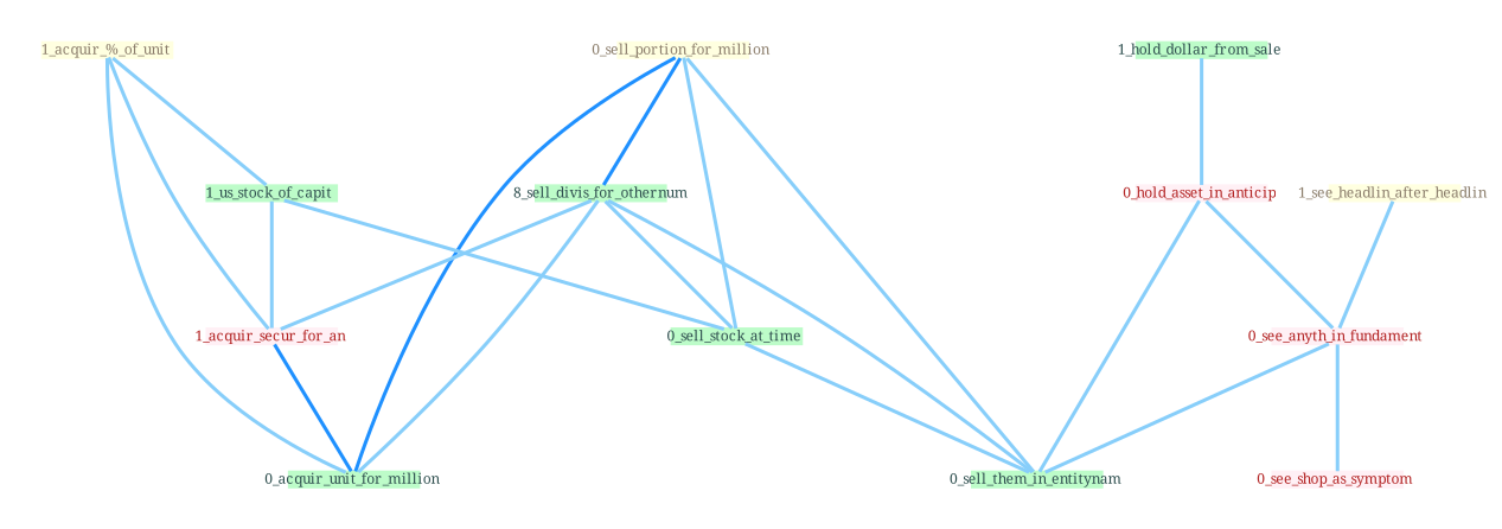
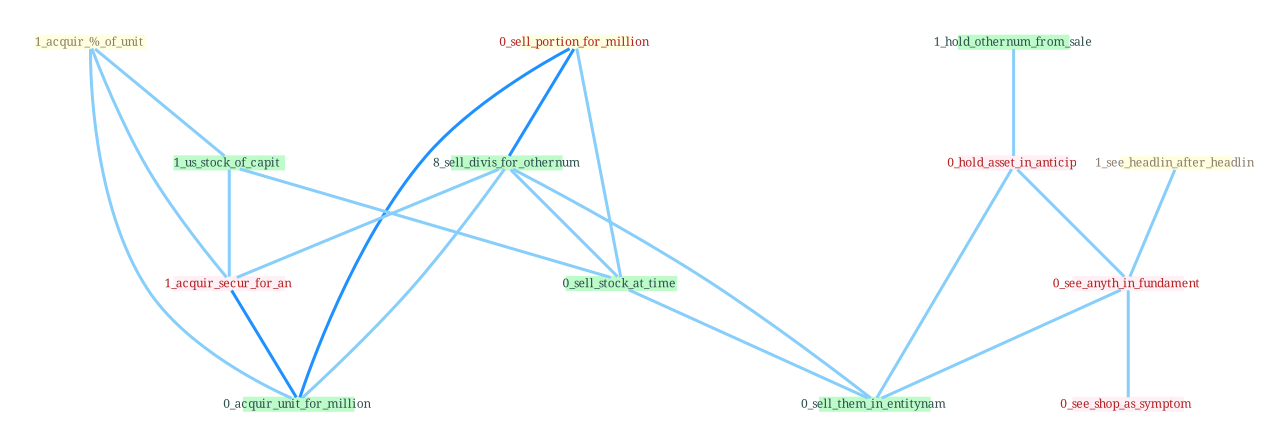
  graph {
    fontname="Noto Serif"
    node [color="#BDFCC9" fixedsize=true fontcolor="#2f4f4f" fontname="Noto Serif" fontsize=4 shape=polygon style=filled]
    edge [color="#87cefa" fontname="Noto Serif" w=1]
-   "0_sell_portion_for_million " [color="#ffffe0" fontcolor="#8b7d6b" height=.06 width=.5]
+   "0_sell_portion_for_million " [color="#ffffe0" fontcolor="#b22222" height=.06 width=.5]
    "1_acquir_%_of_unit " [color="#ffffe0" fontcolor="#8b7d6b" height=.06 width=.5]
    "1_see_headlin_after_headlin " [color="#ffffe0" fontcolor="#8b7d6b" height=.06 width=.5]
    "1_acquir_secur_for_an " [color="#fff0f5" fontcolor="#b22222" height=.06 width=.5]
    "0_hold_asset_in_anticip " [color="#fff0f5" fontcolor="#b22222" height=.06 width=.5]
    "0_see_anyth_in_fundament " [color="#fff0f5" fontcolor="#b22222" height=.06 width=.5]
    "0_see_shop_as_symptom " [color="#fff0f5" fontcolor="#b22222" height=.06 width=.5]
    n8 [height=.06 label="8_sell_divis_for_othernum" width=.5]
    "0_sell_stock_at_time " [height=.06 width=.5]
    "0_acquir_unit_for_million " [height=.06 width=.5]
    "0_sell_them_in_entitynam " [height=.06 width=.5]
    "1_us_stock_of_capit " [height=.06 width=.5]
-   "1_hold_dollar_from_sale " [height=.06 width=.5]
+   "1_hold_dollar_from_sale " [height=.06 width=.5 label="1_hold_othernum_from_sale"]
    subgraph sub_1 {
      "0_sell_portion_for_million "
      "1_acquir_%_of_unit "
      "1_see_headlin_after_headlin "
    }
    subgraph sub_2 {
      "1_acquir_secur_for_an "
      "0_hold_asset_in_anticip "
      "0_see_anyth_in_fundament "
      "0_see_shop_as_symptom "
    }
    "0_sell_portion_for_million " -- n8 [color="#1e90ff" w=2]
    "0_sell_portion_for_million " -- "0_sell_stock_at_time "
    "0_sell_portion_for_million " -- "0_acquir_unit_for_million " [color="#1e90ff" w=2]
-   "0_sell_portion_for_million " -- "0_sell_them_in_entitynam "
    "1_acquir_%_of_unit " -- "1_acquir_secur_for_an "
    "1_acquir_%_of_unit " -- "0_acquir_unit_for_million "
    "1_acquir_%_of_unit " -- "1_us_stock_of_capit "
    "1_see_headlin_after_headlin " -- "0_see_anyth_in_fundament "
    "1_acquir_secur_for_an " -- "0_acquir_unit_for_million " [color="#1e90ff" w=2]
    "0_hold_asset_in_anticip " -- "0_see_anyth_in_fundament "
    "0_hold_asset_in_anticip " -- "0_sell_them_in_entitynam "
    "0_see_anyth_in_fundament " -- "0_see_shop_as_symptom "
    "0_see_anyth_in_fundament " -- "0_sell_them_in_entitynam "
    n8 -- "1_acquir_secur_for_an "
    n8 -- "0_sell_stock_at_time "
    n8 -- "0_acquir_unit_for_million "
    n8 -- "0_sell_them_in_entitynam "
    "0_sell_stock_at_time " -- "0_sell_them_in_entitynam "
    "1_us_stock_of_capit " -- "1_acquir_secur_for_an "
    "1_us_stock_of_capit " -- "0_sell_stock_at_time "
    "1_hold_dollar_from_sale " -- "0_hold_asset_in_anticip "
  }
